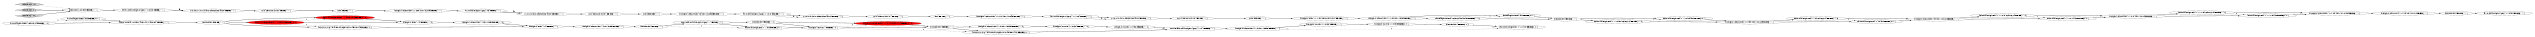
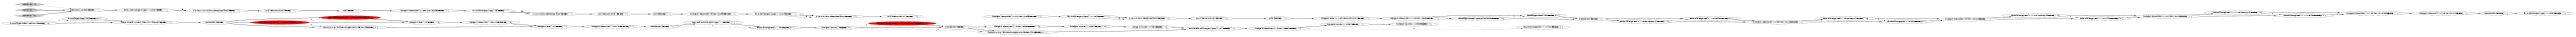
  digraph {
    fontname="Patrick Hand"
    rankdir=LR
    node [fillcolor=white fontname="Patrick Hand" shape=ellipse style=filled]
    edge [fontname="Patrick Hand" style=bold]
    n1 [label="thisTest.getWc().removeItem(\"A/B/E/alpha\")@@@53@@@['1', '1', '0']"]
    n2 [label="thisTest.getWc().removeItem(\"A/B/E/beta\")@@@54@@@['1', '1', '0']"]
    n3 [label="removeDirOrFile(new File(thisTest.getWorkingCopy(),\"A/B/E\"))@@@55@@@['1', '1', '1']"]
    n4 [label="thisTest.getWc().removeItem(\"A/B/E/alpha\")@@@57@@@['1', '1', '1']"]
    n5 [label="thisTest.getWc().removeItem(\"A/B/E/beta\")@@@58@@@['0', '0', '1']"]
-   n6 [label="thisTest.checkStatus()@@@59@@@['0', '0', '1']"]
    n7 [fillcolor=lightgray label="testBasicRevert['0', '1', '0']" shape=diamond]
    n8 [label="OneTest thisTest = new OneTest()@@@3@@@['1', '1', '1']"]
    n9 [label="File file = new File(thisTest.getWorkingCopy(),\"A/B/E/beta\")@@@4@@@['1', '1', '1']"]
    n10 [label="thisTest.getWc().setItemTextStatus(\"A/D/H/zeta\",Status.Kind.unversioned)@@@34@@@['1', '1', '1']"]
    n11 [label="thisTest.getWc().setItemNodeKind(\"A/D/H/zeta\",NodeKind.unknown)@@@35@@@['1', '1', '1']"]
    n12 [label="thisTest.checkStatus()@@@36@@@['1', '1', '1']"]
    n13 [label="file = new File(thisTest.getWorkingCopy(),\"A/B/E/beta\")@@@37@@@['1', '1', '1']"]
    n14 [fillcolor=red label="client.mkdir(thisTest.getWCPathSet(\"/X\"),null,false,null,null)@@@42@@@['0', '1', '0']"]
    n15 [label="thisTest.getWc().addItem(\"X\",null)@@@43@@@['1', '1', '0']"]
    n16 [label="thisTest.getWc().setItemTextStatus(\"X\",Status.Kind.added)@@@44@@@['1', '1', '0']"]
    n17 [label="client.add(file.getAbsolutePath(),false)@@@25@@@['0', '0', '1']"]
    n18 [label="thisTest.checkStatus()@@@26@@@['1', '1', '1']"]
    n19 [label="client.revert(thisTest.getWCPath() + \"/A/B/E/beta\",false)@@@27@@@['0', '0', '1']"]
    n20 [label="client.revert(thisTest.getWCPath() + \"/A/B/E/beta\",Depth.empty,null)@@@27@@@['1', '1', '0']"]
    n21 [label="client.remove(new String((((edu.fdu.CPPDG.tinypdg.pe.ExpressionInfo@1a9557,null,true)@@@52@@@['0', '0', '1']"]
    n22 [label="thisTest.getWc().setItemTextStatus(\"A/B/E\",Status.Kind.deleted)@@@56@@@['1', '1', '1']"]
    n23 [label="client.revert(file.getAbsolutePath(),Depth.empty,null)@@@39@@@['1', '1', '0']"]
    n24 [label="client.revert(file.getAbsolutePath(),false)@@@39@@@['0', '0', '1']"]
    n25 [label="assertTrue(\"reverted file is not readonly\",file.canWrite() && file.canRead())@@@40@@@['1', '1', '1']"]
    n26 [label="thisTest.checkStatus()@@@41@@@['1', '1', '1']"]
    n27 [label="thisTest.getWc().setItemTextStatus(\"A/D/G/rho\",Status.Kind.modified)@@@18@@@['1', '1', '1']"]
    n28 [label="file = new File(thisTest.getWorkingCopy(),\"A/D/H/zeta\")@@@19@@@['1', '1', '1']"]
    n29 [label="pw = new PrintWriter(new FileOutputStream(file,true))@@@20@@@['1', '1', '1']"]
    n30 [fillcolor=red label="client.mkdir(thisTest.getWCPathSet(\"/X\"),null,false,null)@@@42@@@['1', '0', '0']"]
    n31 [label="client.mkdir(new String((((edu.fdu.CPPDG.tinypdg.pe.ExpressionInfo@1a9512,null)@@@42@@@['0', '0', '1']"]
    n32 [label="thisTest.getWc().addItem(\"X\",null)@@@45@@@['1', '1', '1']"]
    n33 [label="thisTest.checkStatus()@@@51@@@['1', '1', '1']"]
    n34 [label="thisTest.getWc().setItemTextStatus(\"A/B/E\",Status.Kind.deleted)@@@52@@@['1', '1', '0']"]
    n35 [label="pw.close()@@@12@@@['1', '1', '1']"]
    n36 [label="thisTest.getWc().setItemTextStatus(\"iota\",Status.Kind.modified)@@@13@@@['1', '1', '1']"]
    n37 [label="file = new File(thisTest.getWorkingCopy(),\"A/D/G/rho\")@@@14@@@['1', '1', '1']"]
-   n38 [label="pw.close()@@@17@@@['1', '1', '1']"]
    n39 [label="client.revert(thisTest.getWCPath() + \"/A/B/E\",true)@@@60@@@['0', '0', '1']"]
    n40 [label="client.add(file.getAbsolutePath(),Depth.empty,false,false,false)@@@25@@@['1', '1', '0']"]
    n41 [label="removeDirOrFile(new File(thisTest.getWorkingCopy(),\"X\"))@@@48@@@['1', '1', '1']"]
-   n42 [label="thisTest.checkStatus()@@@49@@@['1', '1', '0']"]
    n43 [label="client.revert(thisTest.getWCPath() + \"/X\",false)@@@49@@@['0', '0', '1']"]
    n44 [fillcolor=red label="client.remove(thisTest.getWCPathSet(\"/A/B/E\"),null,true,false,null,null)@@@50@@@['0', '1', '0']"]
    n45 [label="thisTest.getWc().removeItem(\"X\")@@@50@@@['1', '0', '1']"]
    n46 [fillcolor=lightgray label="testBasicRevert['0', '0', '1']" shape=diamond]
    n47 [label="pw = new PrintWriter(new FileOutputStream(file,true))@@@15@@@['1', '1', '1']"]
    n48 [label="pw.print(\"Added some text to 'rho'.\")@@@16@@@['1', '1', '1']"]
    n49 [label="PrintWriter pw = new PrintWriter(new FileOutputStream(file,true))@@@5@@@['1', '1', '1']"]
    n50 [label="pw.print(\"Added some text to 'iota'.\")@@@11@@@['1', '1', '1']"]
    n51 [label="thisTest.getWc().addItem(\"A/D/H/zeta\",\"Added some text to 'zeta'.\")@@@23@@@['1', '1', '1']"]
    n52 [label="thisTest.getWc().setItemTextStatus(\"A/D/H/zeta\",Status.Kind.added)@@@24@@@['1', '1', '1']"]
    n53 [label="pw.print(\"Added some text to 'beta'.\")@@@6@@@['1', '1', '1']"]
    n54 [label="pw.close()@@@22@@@['1', '1', '1']"]
    n55 [label="client.revert(thisTest.getWCPath() + \"/A/D/G/rho\",Depth.empty,null)@@@31@@@['1', '1', '0']"]
    n56 [label="client.revert(thisTest.getWCPath() + \"/A/D/G/rho\",false)@@@31@@@['0', '0', '1']"]
    n57 [label="thisTest.getWc().setItemTextStatus(\"A/D/G/rho\",Status.Kind.normal)@@@32@@@['1', '1', '1']"]
    n58 [label="client.revert(thisTest.getWCPath() + \"/A/D/H/zeta\",Depth.empty,null)@@@33@@@['1', '1', '0']"]
    n59 [label="client.revert(thisTest.getWCPath() + \"/A/D/H/zeta\",false)@@@33@@@['0', '0', '1']"]
    n60 [label="pw.print(\"Added some text to 'zeta'.\")@@@21@@@['1', '1', '1']"]
    n61 [label="thisTest.getWc().setItemTextStatus(\"A/B/E/beta\",Status.Kind.modified)@@@8@@@['1', '1', '1']"]
    n62 [label="file = new File(thisTest.getWorkingCopy(),\"iota\")@@@9@@@['1', '1', '1']"]
    n63 [label="pw = new PrintWriter(new FileOutputStream(file,true))@@@10@@@['1', '1', '1']"]
    n64 [label="thisTest.getWc().setItemTextStatus(\"A/B/E/beta\",Status.Kind.normal)@@@28@@@['1', '1', '1']"]
    n65 [label="client.revert(thisTest.getWCPath() + \"/iota\",Depth.empty,null)@@@29@@@['1', '1', '0']"]
    n66 [label="client.revert(thisTest.getWCPath() + \"/iota\",false)@@@29@@@['0', '0', '1']"]
    n67 [label="thisTest.getWc().setItemTextStatus(\"X\",Status.Kind.added)@@@46@@@['1', '1', '1']"]
    n68 [fillcolor=lightgray label="testBasicRevert['1', '0', '0']" shape=diamond]
    n69 [label="thisTest.checkStatus()@@@47@@@['1', '1', '1']"]
    n70 [label="pw.close()@@@7@@@['1', '1', '1']"]
    n71 [label="thisTest.getWc().setItemTextStatus(\"iota\",Status.Kind.normal)@@@30@@@['1', '1', '1']"]
    n1 -> n2
    n2 -> n3
    n3 -> n22
    n4 -> n5
-   n5 -> n6
-   n6 -> n39
    n7 -> n8 [style=dashed]
    n8 -> n9
    n9 -> n49 [label=file style=solid]
    n9 -> n49
    n10 -> n11
    n11 -> n12
    n12 -> n13
    n14 -> n15
    n15 -> n16
    n16 -> n32
    n17 -> n18
    n18 -> n19
    n18 -> n20
    n19 -> n64
    n20 -> n19 [label=0 style=dashed]
    n20 -> n64
    n21 -> n3
    n22 -> n4
    n22 -> n39 [label=0 style=dashed]
    n23 -> n24 [label=0 style=dashed]
    n23 -> n25
    n24 -> n25
    n25 -> n26
    n26 -> n14
    n26 -> n30
    n26 -> n31
    n27 -> n28
    n28 -> n29
    n28 -> n29 [label=file style=solid]
    n29 -> n60
    n30 -> n14 [label=0 style=dashed]
    n30 -> n15
    n30 -> n31 [label=0 style=dashed]
    n31 -> n32
    n32 -> n67
    n33 -> n21
    n33 -> n34
    n34 -> n1
    n35 -> n36
    n36 -> n37
    n37 -> n47
    n37 -> n47 [label=file style=solid]
-   n38 -> n27
    n40 -> n17 [label=0 style=dashed]
    n40 -> n18
-   n41 -> n42
    n41 -> n43
-   n42 -> n44
-   n42 -> n45
    n43 -> n45
    n44 -> n33
    n45 -> n21 [label=0 style=dashed]
    n45 -> n33
    n45 -> n44 [label=0 style=dashed]
    n46 -> n8
    n47 -> n48
-   n48 -> n38
    n49 -> n53
    n50 -> n35
    n51 -> n52
    n52 -> n17
    n52 -> n40
    n53 -> n70
    n54 -> n51
    n55 -> n56 [label=0 style=dashed]
    n55 -> n57
    n56 -> n57
    n57 -> n58
    n57 -> n59
    n58 -> n10
    n58 -> n59 [label=0 style=dashed]
    n59 -> n10
    n60 -> n54
    n61 -> n62
    n62 -> n63 [label=file style=solid]
    n62 -> n63
    n63 -> n50
    n64 -> n65
    n64 -> n66
    n65 -> n66 [label=0 style=dashed]
    n65 -> n71
    n66 -> n71
    n67 -> n69
    n68 -> n8
    n69 -> n41
    n69 -> n43 [label=0 style=dashed]
    n70 -> n61
    n71 -> n55
    n71 -> n56
  }
